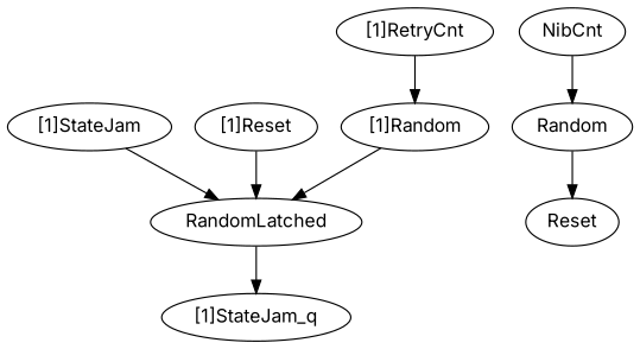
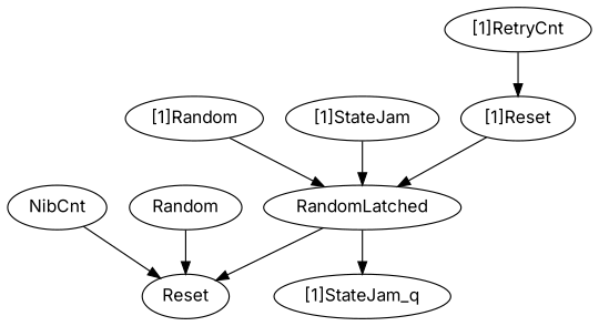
  strict digraph {
    fontname=Inter
    node [complexity=6 fontname=Inter importance=0.374819980502 rank=0.0624699967503]
    edge [fontname=Inter]
    "[1]Random" [importance=0.441007028793 rank=0.0735011714654]
    RandomLatched [complexity=4 importance=0.323021374593 rank=0.0807553436482]
    n3 [complexity=0 importance=0.14748176163 label=Reset rank=0.0]
    "[1]StateJam_q"
    "[1]StateJam"
    NibCnt [complexity=4 importance=0.199280367539 rank=0.0498200918848]
    "[1]RetryCnt" [complexity=33 importance=4.02086186504 rank=0.121844298941]
    "[1]Reset" [complexity=5 importance=0.697841355095 rank=0.139568271019]
    n9 [complexity=4 importance=0.199280367539 label=Random rank=0.0498200918848]
    "[1]Random" -> RandomLatched
+   RandomLatched -> n3
    RandomLatched -> "[1]StateJam_q"
    "[1]StateJam" -> RandomLatched
-   NibCnt -> n9
-   "[1]RetryCnt" -> "[1]Random"
+   NibCnt -> n3
+   "[1]RetryCnt" -> "[1]Reset"
    "[1]Reset" -> RandomLatched
    n9 -> n3
  }
